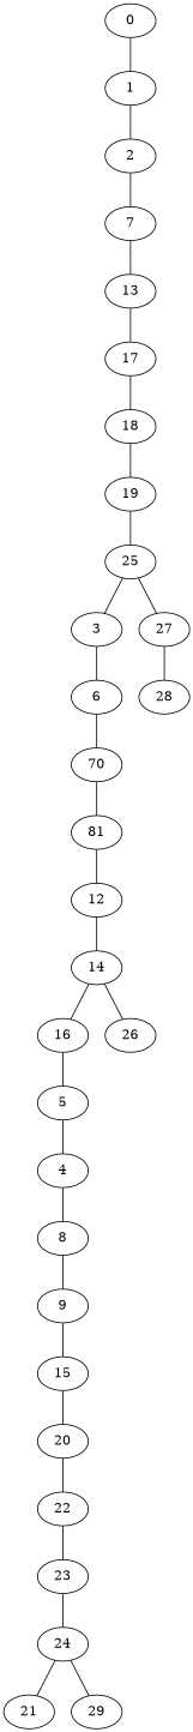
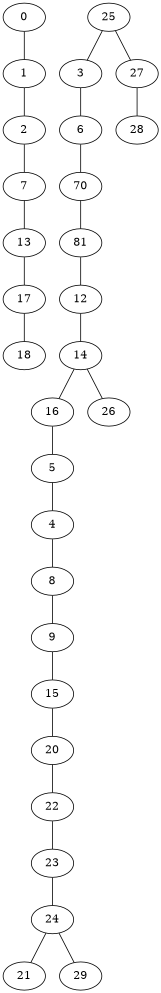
  graph {
    0
    1
    2
    7
    13
    17
    18
-   19
    25
    3
    27
    6
    28
    n14 [label=70]
    n15 [label=81]
    12
    14
    16
    26
    5
    4
    8
    9
    15
    20
    22
    23
    24
    21
    29
    0 -- 1
    1 -- 2
    2 -- 7
    7 -- 13
    13 -- 17
    17 -- 18
-   18 -- 19
-   19 -- 25
    25 -- 3
    25 -- 27
    3 -- 6
    27 -- 28
    6 -- n14
    n14 -- n15
    n15 -- 12
    12 -- 14
    14 -- 16
    14 -- 26
    16 -- 5
    5 -- 4
    4 -- 8
    8 -- 9
    9 -- 15
    15 -- 20
    20 -- 22
    22 -- 23
    23 -- 24
    24 -- 21
    24 -- 29
  }
